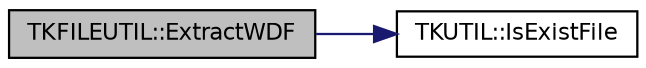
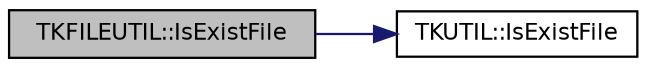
  digraph {
    rankdir=LR
    node [color=black fontname=Helvetica fontsize=10 shape=record style=filled]
-   n1 [fillcolor=grey75 fontcolor=black height=0.2 label="TKFILEUTIL::ExtractWDF" width=0.4]
+   n1 [fillcolor=grey75 fontcolor=black height=0.2 label="TKFILEUTIL::IsExistFile" width=0.4]
    n2 [fillcolor=white height=0.2 label="TKUTIL::IsExistFile" width=0.4]
    n1 -> n2 [color=midnightblue fontname=Helvetica fontsize=10 labelfontname=Helvetica labelfontsize=10 style=solid]
  }
